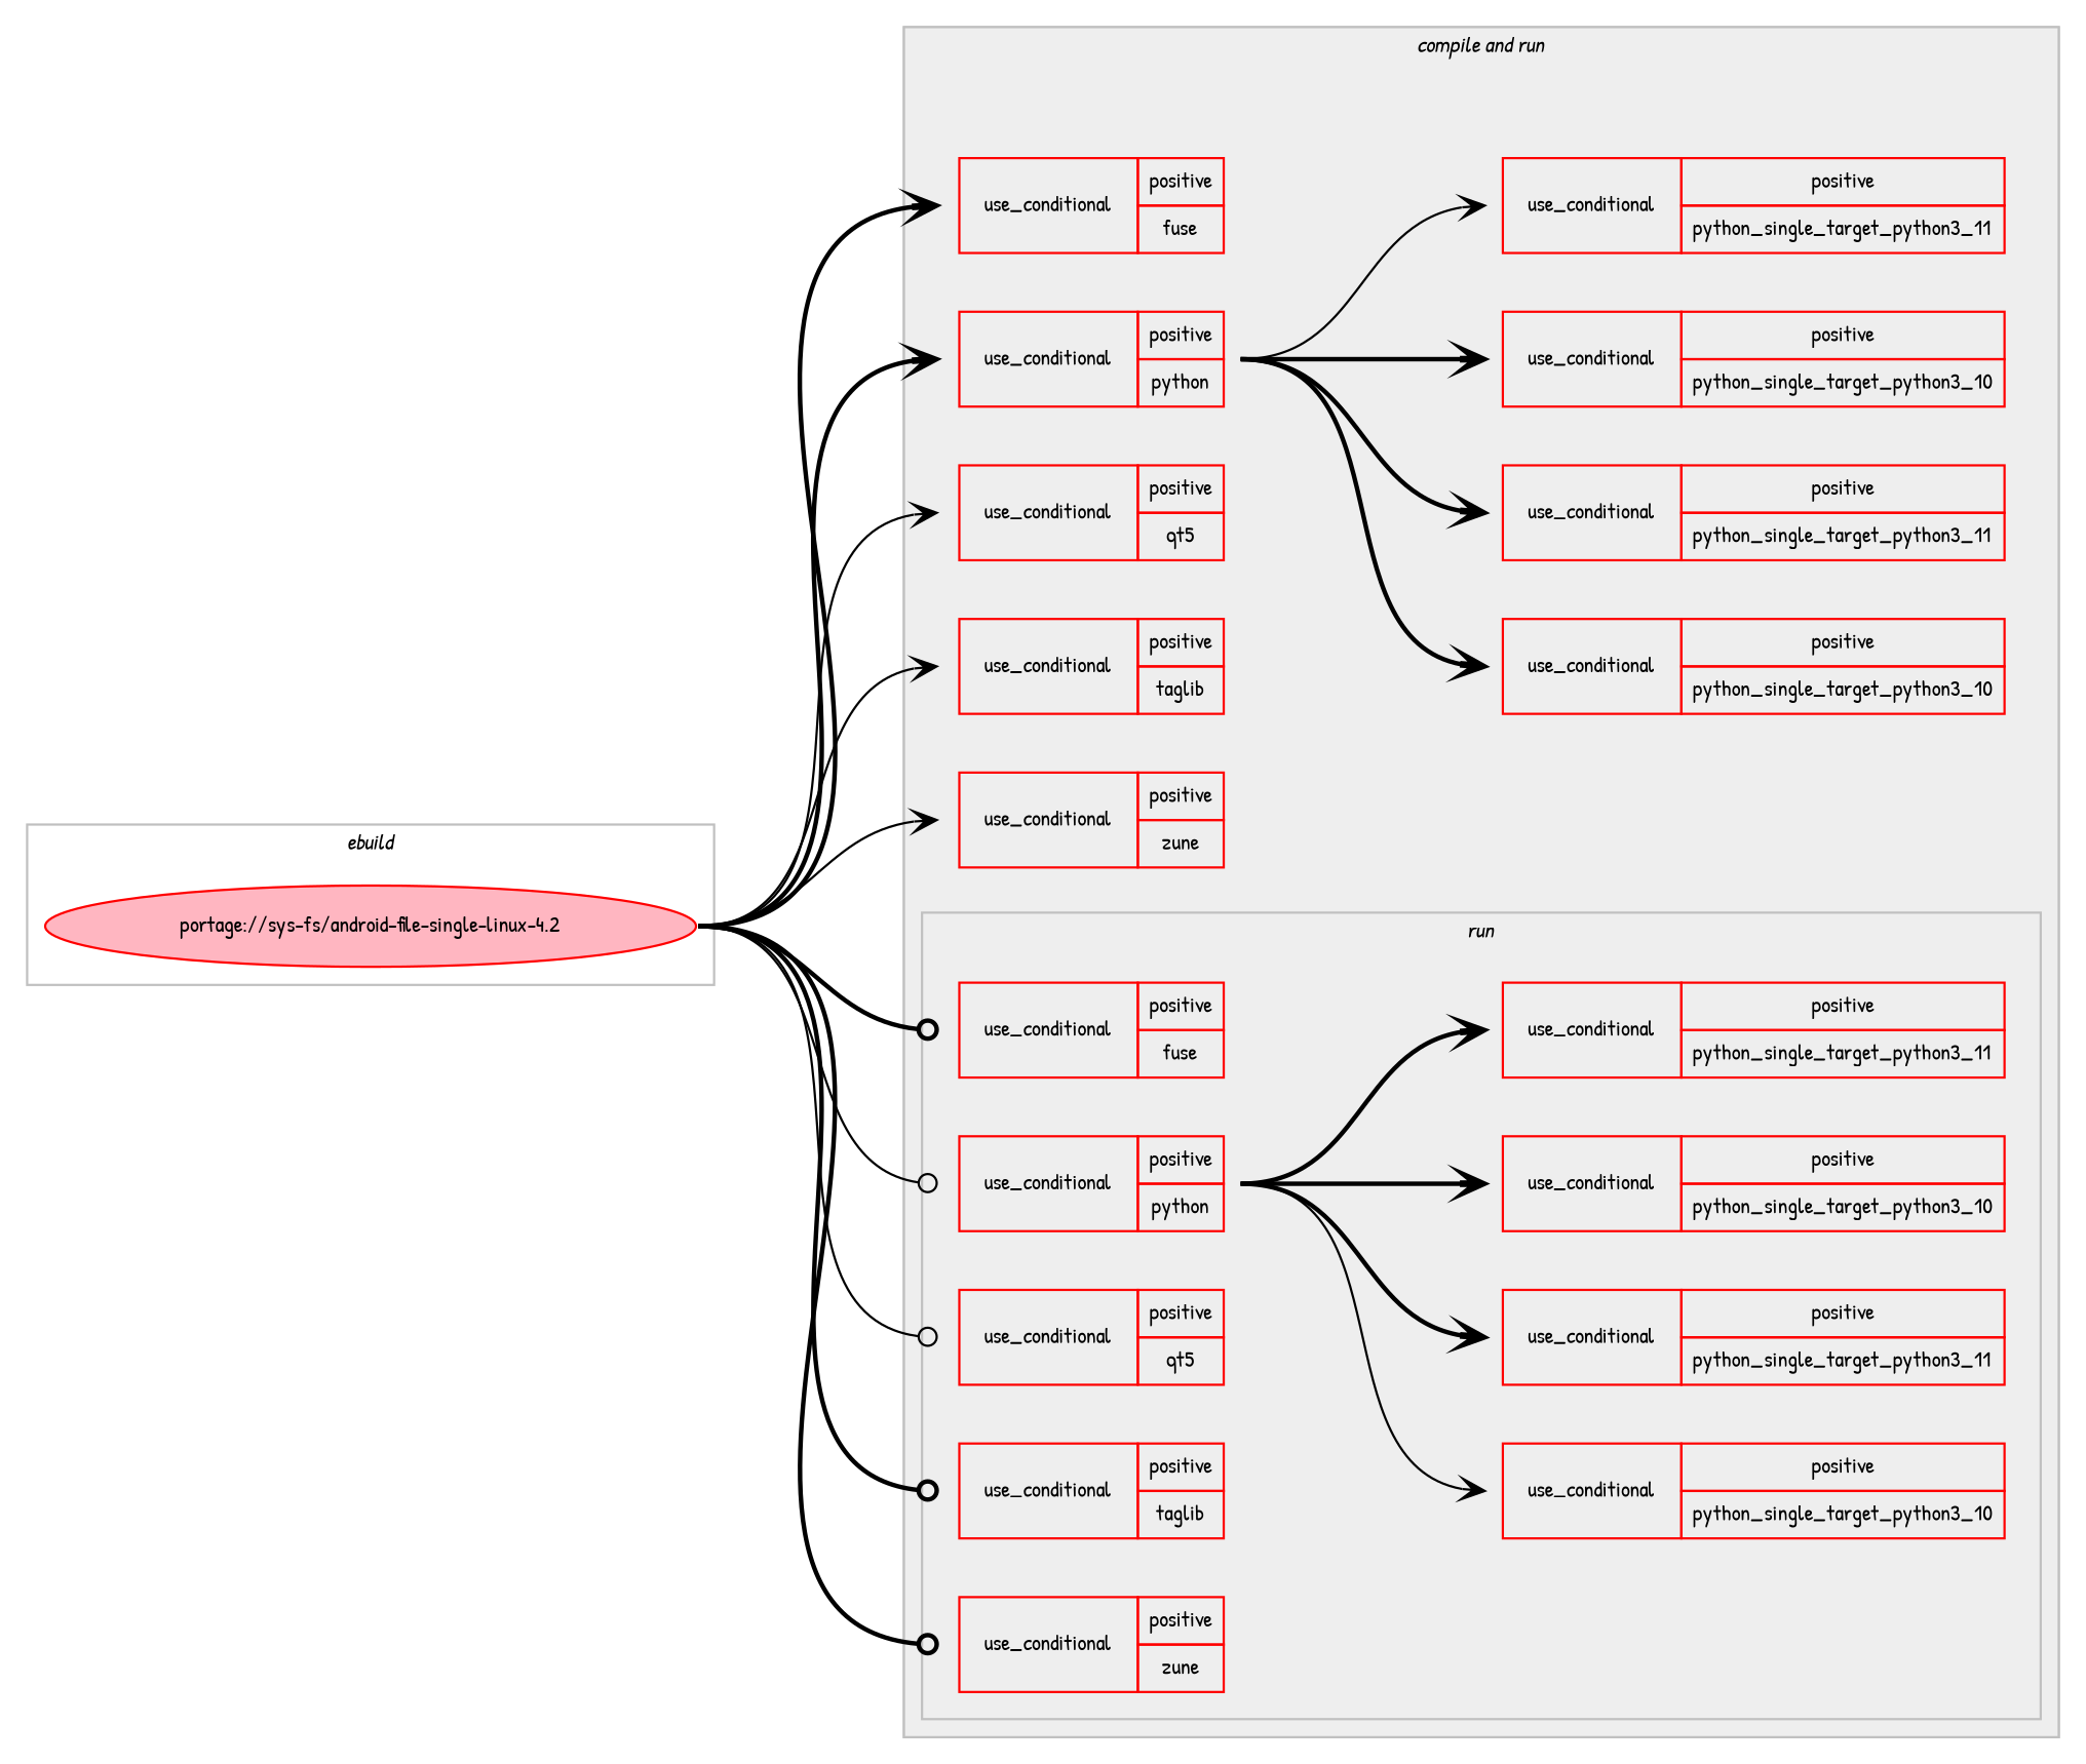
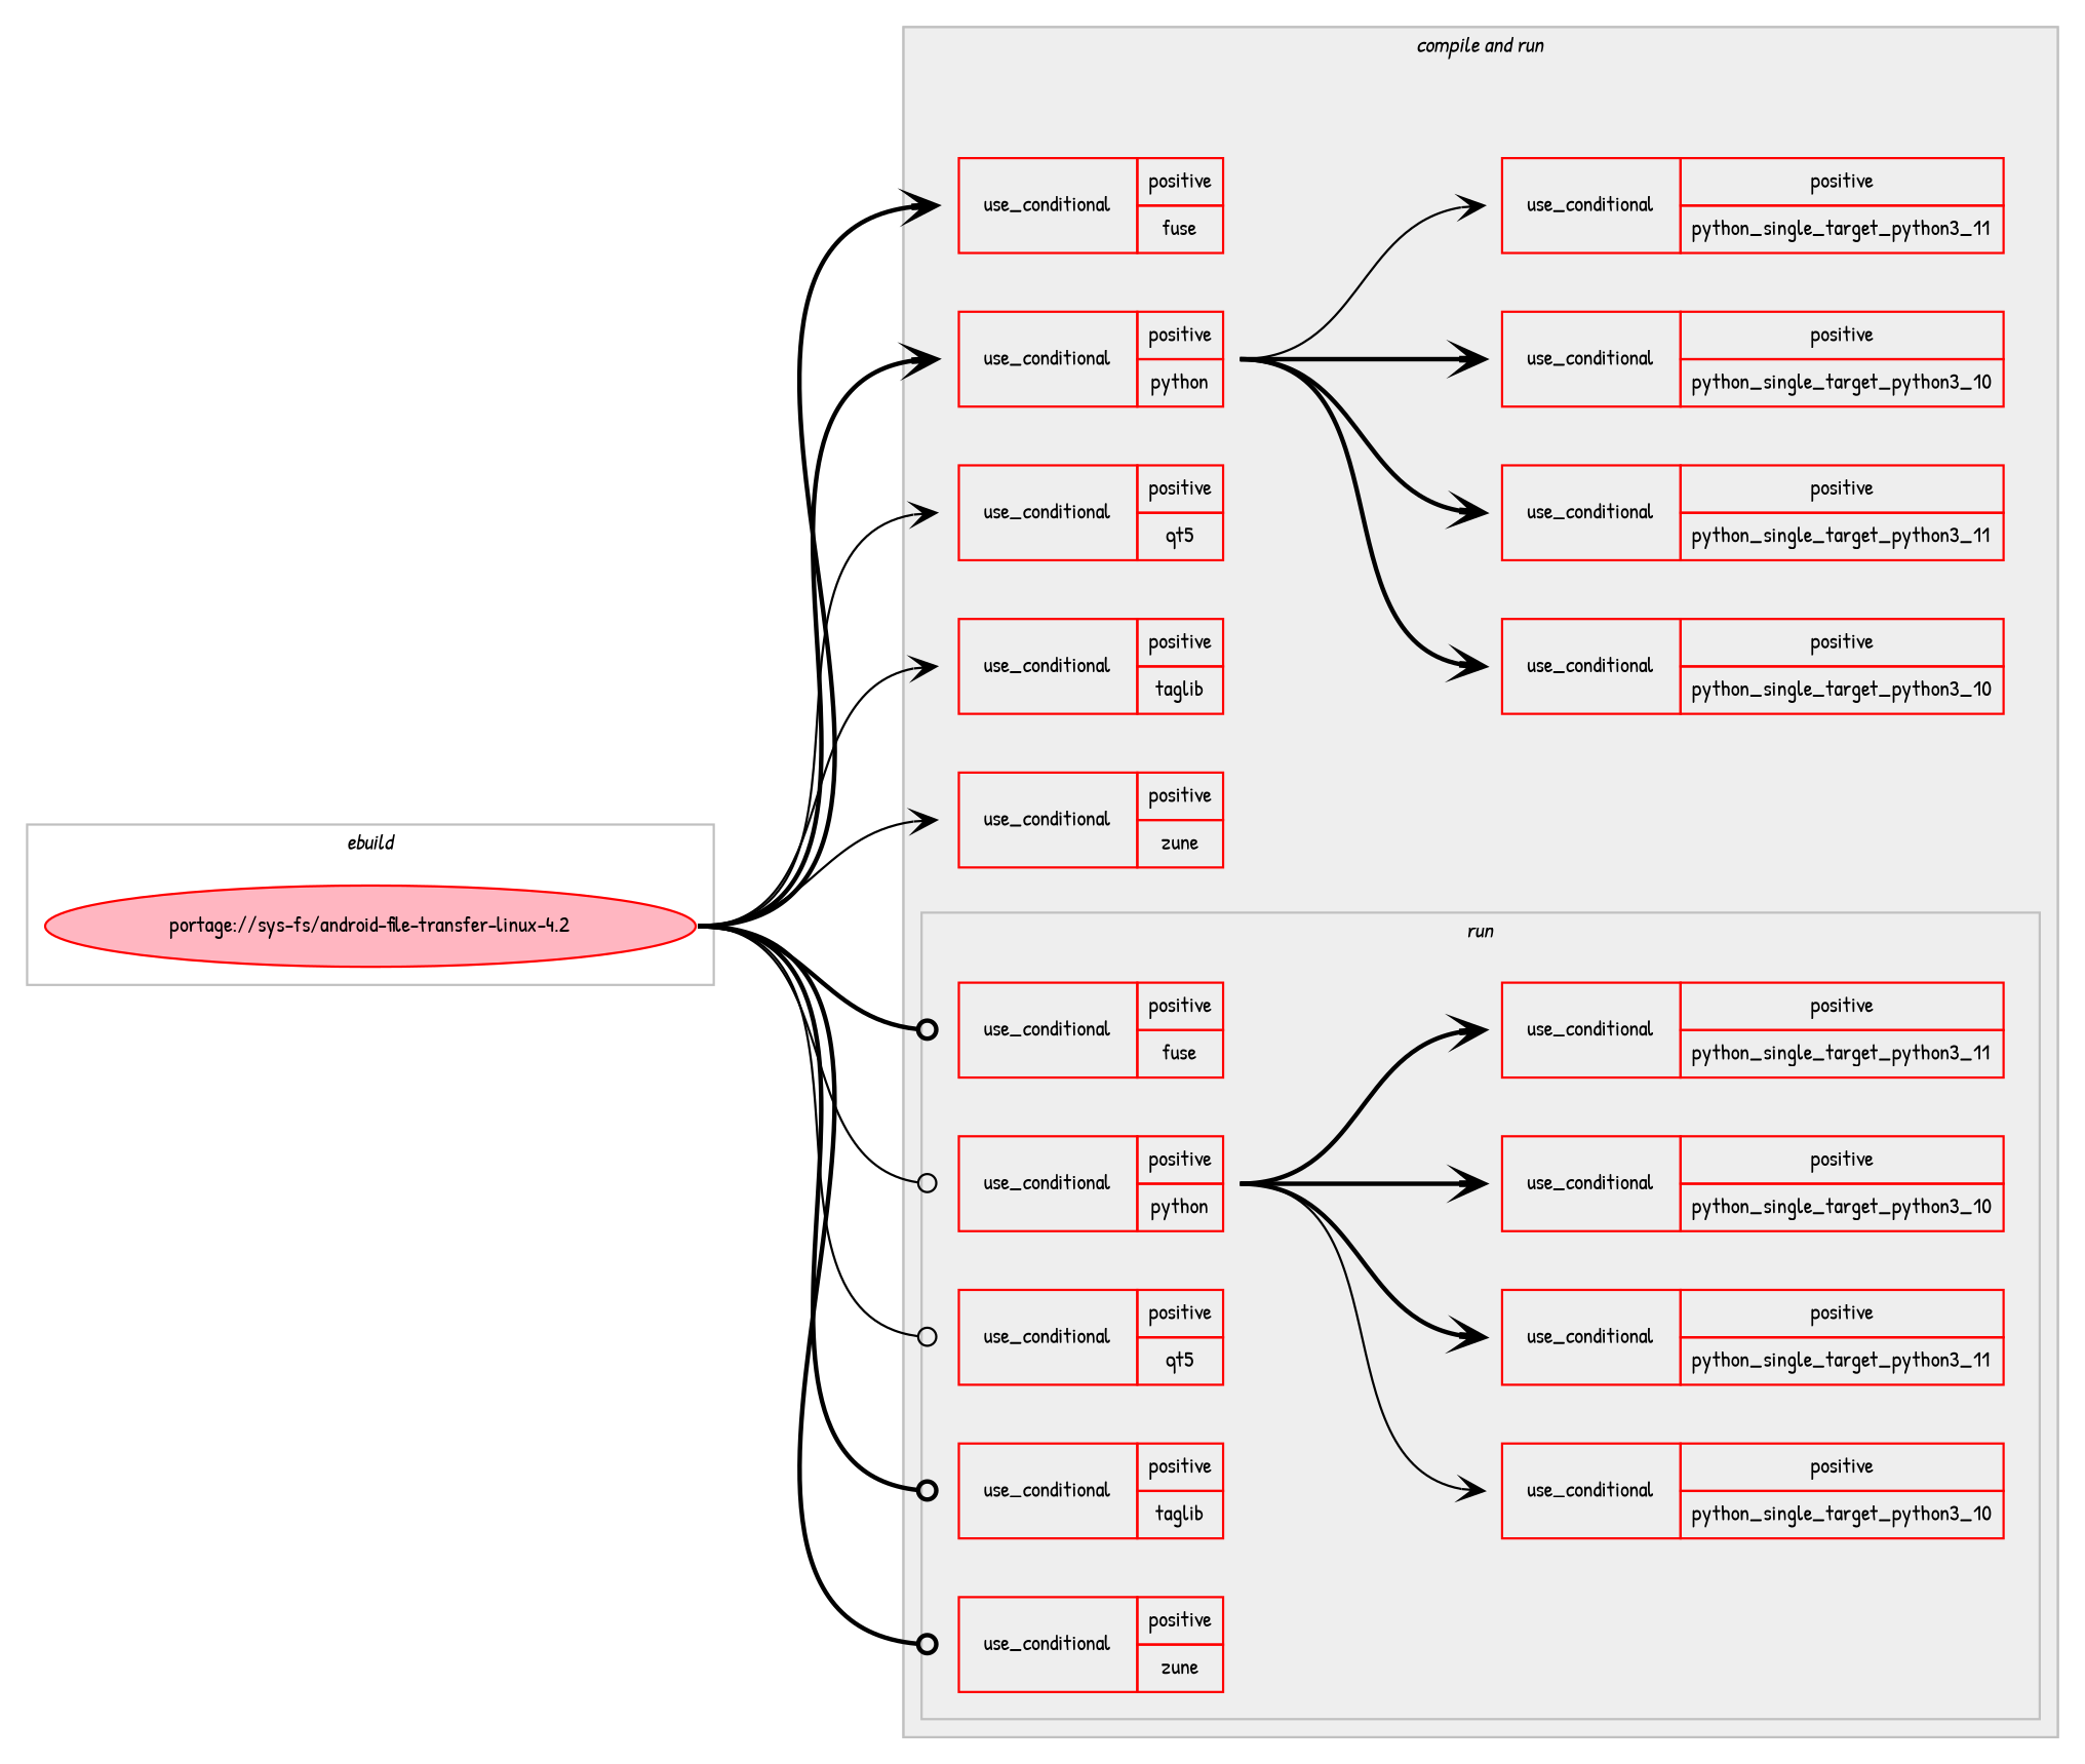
  digraph {
    compound=true
    concentrate=true
    fontname="Patrick Hand"
    fontsize=10
    newrank=true
    rankdir=LR
    ranksep=1.5
    node [color=red fontname="Patrick Hand" fontsize=10 shape=none]
    edge [arrowhead=vee headport=w style=bold tailport=e weight=20 fontname="Patrick Hand"]
-   n1 [label="portage://sys-fs/android-file-single-linux-4.2" width=4 style=filled fillcolor=lightpink shape=ellipse]
+   n1 [label="portage://sys-fs/android-file-transfer-linux-4.2" width=4 style=filled fillcolor=lightpink shape=ellipse]
    n2 [label=<<TABLE BORDER="0" CELLBORDER="1" CELLSPACING="0" CELLPADDING="4"><TR><TD ROWSPAN="3" CELLPADDING="10">use_conditional</TD></TR><TR><TD>positive</TD></TR><TR><TD>fuse</TD></TR></TABLE>>]
    n3 [label=<<TABLE BORDER="0" CELLBORDER="1" CELLSPACING="0" CELLPADDING="4"><TR><TD ROWSPAN="3" CELLPADDING="10">use_conditional</TD></TR><TR><TD>positive</TD></TR><TR><TD>python_single_target_python3_10</TD></TR></TABLE>>]
    n4 [label=<<TABLE BORDER="0" CELLBORDER="1" CELLSPACING="0" CELLPADDING="4"><TR><TD ROWSPAN="3" CELLPADDING="10">use_conditional</TD></TR><TR><TD>positive</TD></TR><TR><TD>python_single_target_python3_11</TD></TR></TABLE>>]
    n5 [label=<<TABLE BORDER="0" CELLBORDER="1" CELLSPACING="0" CELLPADDING="4"><TR><TD ROWSPAN="3" CELLPADDING="10">use_conditional</TD></TR><TR><TD>positive</TD></TR><TR><TD>python_single_target_python3_10</TD></TR></TABLE>>]
    n6 [label=<<TABLE BORDER="0" CELLBORDER="1" CELLSPACING="0" CELLPADDING="4"><TR><TD ROWSPAN="3" CELLPADDING="10">use_conditional</TD></TR><TR><TD>positive</TD></TR><TR><TD>python_single_target_python3_11</TD></TR></TABLE>>]
    n7 [label=<<TABLE BORDER="0" CELLBORDER="1" CELLSPACING="0" CELLPADDING="4"><TR><TD ROWSPAN="3" CELLPADDING="10">use_conditional</TD></TR><TR><TD>positive</TD></TR><TR><TD>python</TD></TR></TABLE>>]
    n8 [label=<<TABLE BORDER="0" CELLBORDER="1" CELLSPACING="0" CELLPADDING="4"><TR><TD ROWSPAN="3" CELLPADDING="10">use_conditional</TD></TR><TR><TD>positive</TD></TR><TR><TD>qt5</TD></TR></TABLE>>]
    n9 [label=<<TABLE BORDER="0" CELLBORDER="1" CELLSPACING="0" CELLPADDING="4"><TR><TD ROWSPAN="3" CELLPADDING="10">use_conditional</TD></TR><TR><TD>positive</TD></TR><TR><TD>taglib</TD></TR></TABLE>>]
    n10 [label=<<TABLE BORDER="0" CELLBORDER="1" CELLSPACING="0" CELLPADDING="4"><TR><TD ROWSPAN="3" CELLPADDING="10">use_conditional</TD></TR><TR><TD>positive</TD></TR><TR><TD>zune</TD></TR></TABLE>>]
    n11 [label=<<TABLE BORDER="0" CELLBORDER="1" CELLSPACING="0" CELLPADDING="4"><TR><TD ROWSPAN="3" CELLPADDING="10">use_conditional</TD></TR><TR><TD>positive</TD></TR><TR><TD>fuse</TD></TR></TABLE>>]
    n12 [label=<<TABLE BORDER="0" CELLBORDER="1" CELLSPACING="0" CELLPADDING="4"><TR><TD ROWSPAN="3" CELLPADDING="10">use_conditional</TD></TR><TR><TD>positive</TD></TR><TR><TD>python_single_target_python3_10</TD></TR></TABLE>>]
    n13 [label=<<TABLE BORDER="0" CELLBORDER="1" CELLSPACING="0" CELLPADDING="4"><TR><TD ROWSPAN="3" CELLPADDING="10">use_conditional</TD></TR><TR><TD>positive</TD></TR><TR><TD>python_single_target_python3_11</TD></TR></TABLE>>]
    n14 [label=<<TABLE BORDER="0" CELLBORDER="1" CELLSPACING="0" CELLPADDING="4"><TR><TD ROWSPAN="3" CELLPADDING="10">use_conditional</TD></TR><TR><TD>positive</TD></TR><TR><TD>python_single_target_python3_10</TD></TR></TABLE>>]
    n15 [label=<<TABLE BORDER="0" CELLBORDER="1" CELLSPACING="0" CELLPADDING="4"><TR><TD ROWSPAN="3" CELLPADDING="10">use_conditional</TD></TR><TR><TD>positive</TD></TR><TR><TD>python_single_target_python3_11</TD></TR></TABLE>>]
    n16 [label=<<TABLE BORDER="0" CELLBORDER="1" CELLSPACING="0" CELLPADDING="4"><TR><TD ROWSPAN="3" CELLPADDING="10">use_conditional</TD></TR><TR><TD>positive</TD></TR><TR><TD>python</TD></TR></TABLE>>]
    n17 [label=<<TABLE BORDER="0" CELLBORDER="1" CELLSPACING="0" CELLPADDING="4"><TR><TD ROWSPAN="3" CELLPADDING="10">use_conditional</TD></TR><TR><TD>positive</TD></TR><TR><TD>qt5</TD></TR></TABLE>>]
    n18 [label=<<TABLE BORDER="0" CELLBORDER="1" CELLSPACING="0" CELLPADDING="4"><TR><TD ROWSPAN="3" CELLPADDING="10">use_conditional</TD></TR><TR><TD>positive</TD></TR><TR><TD>taglib</TD></TR></TABLE>>]
    n19 [label=<<TABLE BORDER="0" CELLBORDER="1" CELLSPACING="0" CELLPADDING="4"><TR><TD ROWSPAN="3" CELLPADDING="10">use_conditional</TD></TR><TR><TD>positive</TD></TR><TR><TD>zune</TD></TR></TABLE>>]
    subgraph cluster_1 {
      color=gray
      label=<<i>ebuild</i>>
      rank=same
      n1
    }
    subgraph cluster_2 {
      color=gray
      label=<<i>dependencies</i>>
      subgraph cluster_3 {
        color=gray
        fillcolor="#eeeeee"
        label=<<i>compile</i>>
        style=filled
        subgraph sub_4 {
          color=gray
          fillcolor="#eeeeee"
          label=<<i>compile</i>>
          style=filled
          n2
        }
        subgraph sub_5 {
          color=gray
          fillcolor="#eeeeee"
          label=<<i>compile</i>>
          style=filled
          n7
          subgraph sub_6 {
            color=gray
            fillcolor="#eeeeee"
            label=<<i>compile</i>>
            style=filled
            n3
          }
          subgraph sub_7 {
            color=gray
            fillcolor="#eeeeee"
            label=<<i>compile</i>>
            style=filled
            n4
          }
          subgraph sub_8 {
            color=gray
            fillcolor="#eeeeee"
            label=<<i>compile</i>>
            style=filled
            n5
          }
          subgraph sub_9 {
            color=gray
            fillcolor="#eeeeee"
            label=<<i>compile</i>>
            style=filled
            n6
          }
        }
        subgraph sub_10 {
          color=gray
          fillcolor="#eeeeee"
          label=<<i>compile</i>>
          style=filled
          n8
        }
        subgraph sub_11 {
          color=gray
          fillcolor="#eeeeee"
          label=<<i>compile</i>>
          style=filled
          n9
        }
        subgraph sub_12 {
          color=gray
          fillcolor="#eeeeee"
          label=<<i>compile</i>>
          style=filled
          n10
        }
      }
      subgraph cluster_13 {
        color=gray
        fillcolor="#eeeeee"
        label=<<i>compile and run</i>>
        style=filled
      }
      subgraph cluster_14 {
        color=gray
        fillcolor="#eeeeee"
        label=<<i>run</i>>
        style=filled
        subgraph sub_15 {
          color=gray
          fillcolor="#eeeeee"
          label=<<i>run</i>>
          style=filled
          n11
        }
        subgraph sub_16 {
          color=gray
          fillcolor="#eeeeee"
          label=<<i>run</i>>
          style=filled
          n16
          subgraph sub_17 {
            color=gray
            fillcolor="#eeeeee"
            label=<<i>run</i>>
            style=filled
            n12
          }
          subgraph sub_18 {
            color=gray
            fillcolor="#eeeeee"
            label=<<i>run</i>>
            style=filled
            n13
          }
          subgraph sub_19 {
            color=gray
            fillcolor="#eeeeee"
            label=<<i>run</i>>
            style=filled
            n14
          }
          subgraph sub_20 {
            color=gray
            fillcolor="#eeeeee"
            label=<<i>run</i>>
            style=filled
            n15
          }
        }
        subgraph sub_21 {
          color=gray
          fillcolor="#eeeeee"
          label=<<i>run</i>>
          style=filled
          n17
        }
        subgraph sub_22 {
          color=gray
          fillcolor="#eeeeee"
          label=<<i>run</i>>
          style=filled
          n18
        }
        subgraph sub_23 {
          color=gray
          fillcolor="#eeeeee"
          label=<<i>run</i>>
          style=filled
          n19
        }
      }
    }
    subgraph cluster_24 {
      color=gray
      label=<<i>candidates</i>>
      rank=same
    }
    n1 -> n2
    n1 -> n7
    n1 -> n8 [style=solid]
    n1 -> n9 [style=solid]
    n1 -> n10 [style=solid]
    n1 -> n11 [arrowhead=odot]
    n1 -> n16 [arrowhead=odot style=solid]
    n1 -> n17 [arrowhead=odot style=solid]
    n1 -> n18 [arrowhead=odot]
    n1 -> n19 [arrowhead=odot]
    n7 -> n3
    n7 -> n4
    n7 -> n5
    n7 -> n6 [style=solid]
    n16 -> n12 [style=solid]
    n16 -> n13
    n16 -> n14
    n16 -> n15
  }
